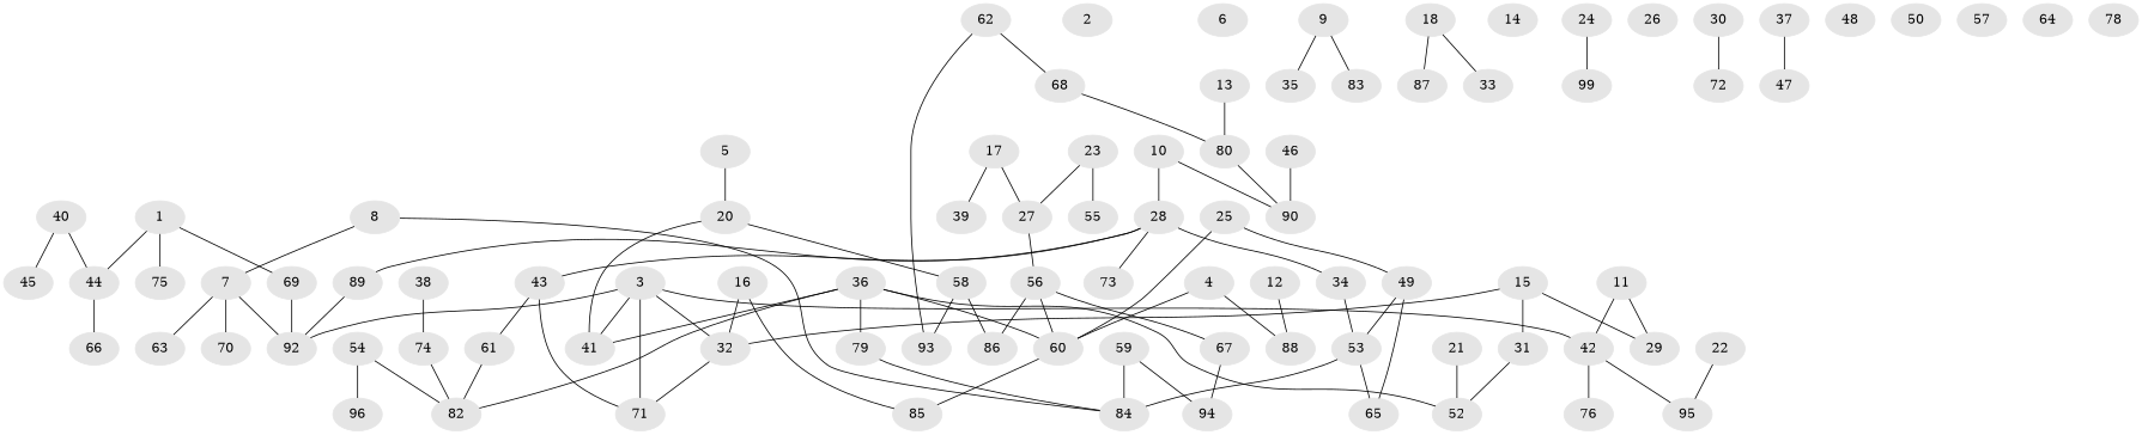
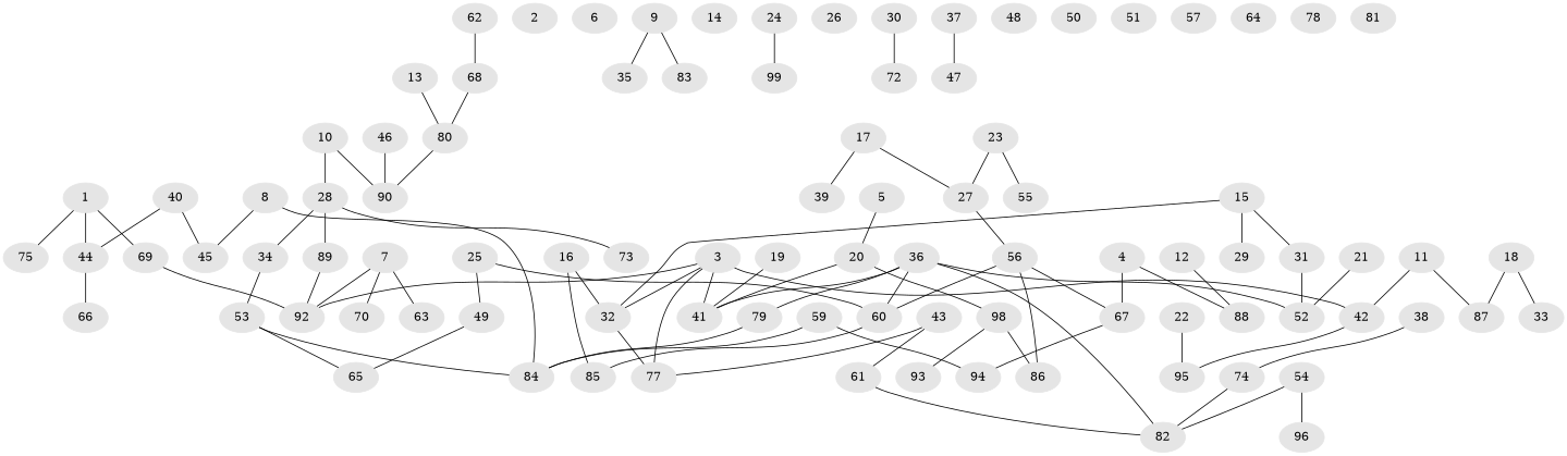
  graph {
    node [color=gray90 style=filled]
    1
    44
    69
    75
    66
    92
    2
    3
    32
    41
    42
-   71
+   71 [label=77]
    95
-   76
    4
    67
    88
    94
    5
    20
-   58
+   58 [label=98]
    6
    7
    63
    70
    8
    45
    84
    9
    35
    83
    10
    28
    90
    34
    43
    73
    89
    11
    87
    12
    13
    80
    14
    15
    29
    31
    52
    16
    85
    17
    27
    39
    56
    18
    33
+   19
    86
    93
    21
    22
    23
    55
    n64 [label=99]
    24
    25
    49
    60
    53
    65
    26
    61
    30
    72
    36
    79
    82
    37
    47
    38
    74
    40
    46
    48
    50
+   51
    54
    96
    57
    59
    62
    68
    64
    78
+   81
    1 -- 44
    1 -- 69
    1 -- 75
    44 -- 66
    69 -- 92
    3 -- 92
    3 -- 32
    3 -- 41
    3 -- 42
    3 -- 71
    32 -- 71
    42 -- 95
-   42 -- 76
-   4 -- 60
+   4 -- 67
    4 -- 88
    67 -- 94
    5 -- 20
    20 -- 41
    20 -- 58
    58 -- 86
    58 -- 93
    7 -- 92
    7 -- 63
    7 -- 70
-   8 -- 7
+   8 -- 45
    8 -- 84
    9 -- 35
    9 -- 83
    10 -- 28
    10 -- 90
    28 -- 34
-   28 -- 43
    28 -- 73
    28 -- 89
    34 -- 53
    43 -- 71
    43 -- 61
    89 -- 92
    11 -- 42
-   11 -- 29
+   11 -- 87
    12 -- 88
    13 -- 80
    80 -- 90
    15 -- 32
    15 -- 29
    15 -- 31
    31 -- 52
    16 -- 32
    16 -- 85
    17 -- 27
    17 -- 39
    27 -- 56
    56 -- 67
    56 -- 86
    56 -- 60
    18 -- 87
    18 -- 33
+   19 -- 41
    21 -- 52
    22 -- 95
    23 -- 27
    23 -- 55
    24 -- n64
    25 -- 49
    25 -- 60
-   49 -- 53
    49 -- 65
    60 -- 85
    53 -- 84
    53 -- 65
    61 -- 82
    30 -- 72
    36 -- 41
    36 -- 52
    36 -- 60
    36 -- 79
    36 -- 82
    79 -- 84
    37 -- 47
    38 -- 74
    74 -- 82
    40 -- 44
    40 -- 45
    46 -- 90
    54 -- 82
    54 -- 96
    59 -- 94
    59 -- 84
-   62 -- 93
    62 -- 68
    68 -- 80
  }
